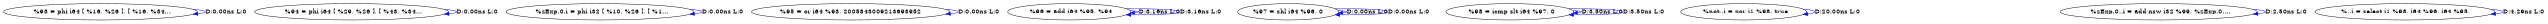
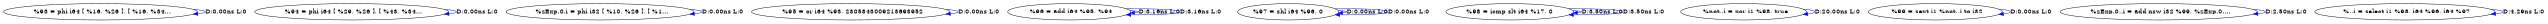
  digraph {
    edge [color=blue]
    n1 [label="  %93 = phi i64 [ %16, %26 ], [ %16, %34..."]
    n2 [label="  %94 = phi i64 [ %29, %26 ], [ %43, %34..."]
    n3 [label="  %zExp.0.i = phi i32 [ %10, %26 ], [ %1..."]
-   n4 [label="%95 = or i64 %93, 2005843009213693952"]
+   n4 [label="  %95 = or i64 %93, 2305843009213693952"]
    n5 [label="  %96 = add i64 %95, %94"]
    n6 [label="%97 = shl i64 %96, 0"]
-   n7 [label="  %98 = icmp slt i64 %97, 0"]
+   n7 [label="%98 = icmp slt i64 %17, 0"]
    n8 [label="  %not..i = xor i1 %98, true"]
+   n9 [label="  %99 = sext i1 %not..i to i32"]
    n10 [label="  %zExp.0..i = add nsw i32 %99, %zExp.0...."]
-   n11 [label="%..i = select i1 %98, i64 %96, i64 %95"]
+   n11 [label="  %..i = select i1 %98, i64 %96, i64 %97"]
    n1 -> n1 [label="D:0.00ns L:0"]
    n2 -> n2 [label="D:0.00ns L:0"]
    n3 -> n3 [label="D:0.00ns L:0"]
    n4 -> n4 [label="D:0.00ns L:0"]
    n5 -> n5 [label="D:3.16ns L:0"]
    n5 -> n5 [label="D:3.16ns L:0"]
    n6 -> n6 [label="D:0.00ns L:0"]
    n6 -> n6 [label="D:0.00ns L:0"]
    n7 -> n7 [label="D:3.50ns L:0"]
    n7 -> n7 [label="D:3.50ns L:0"]
    n8 -> n8 [label="D:20.00ns L:0"]
+   n9 -> n9 [label="D:0.00ns L:0"]
    n10 -> n10 [label="D:2.50ns L:0"]
    n11 -> n11 [label="D:4.29ns L:0"]
  }
